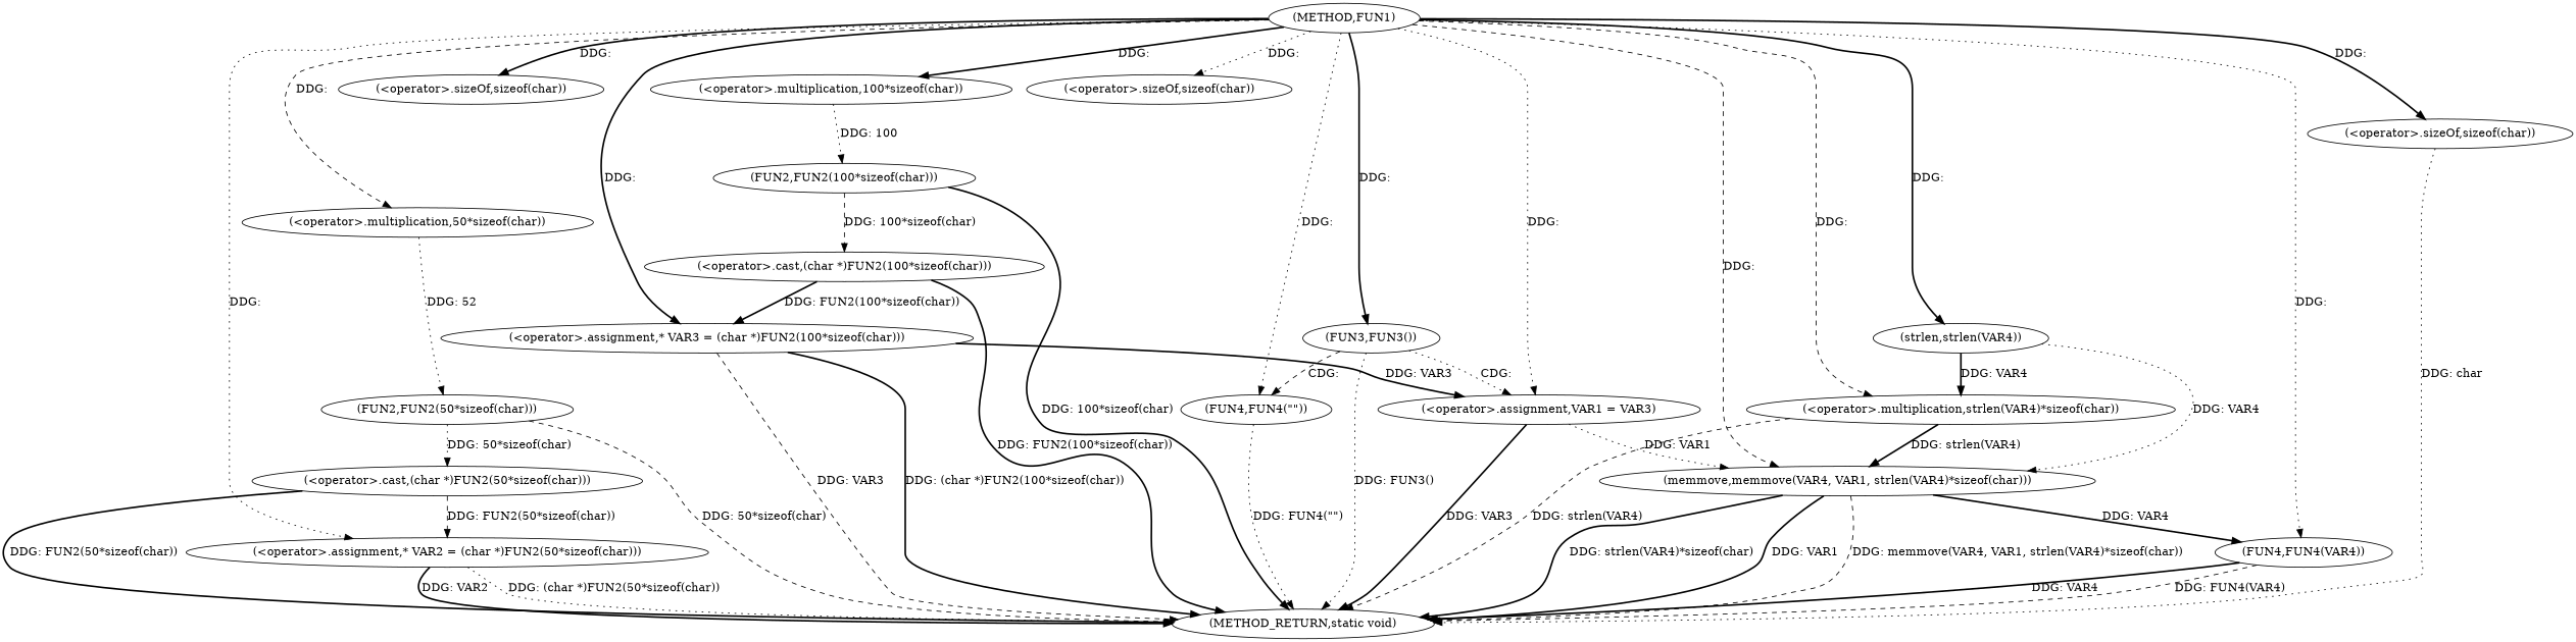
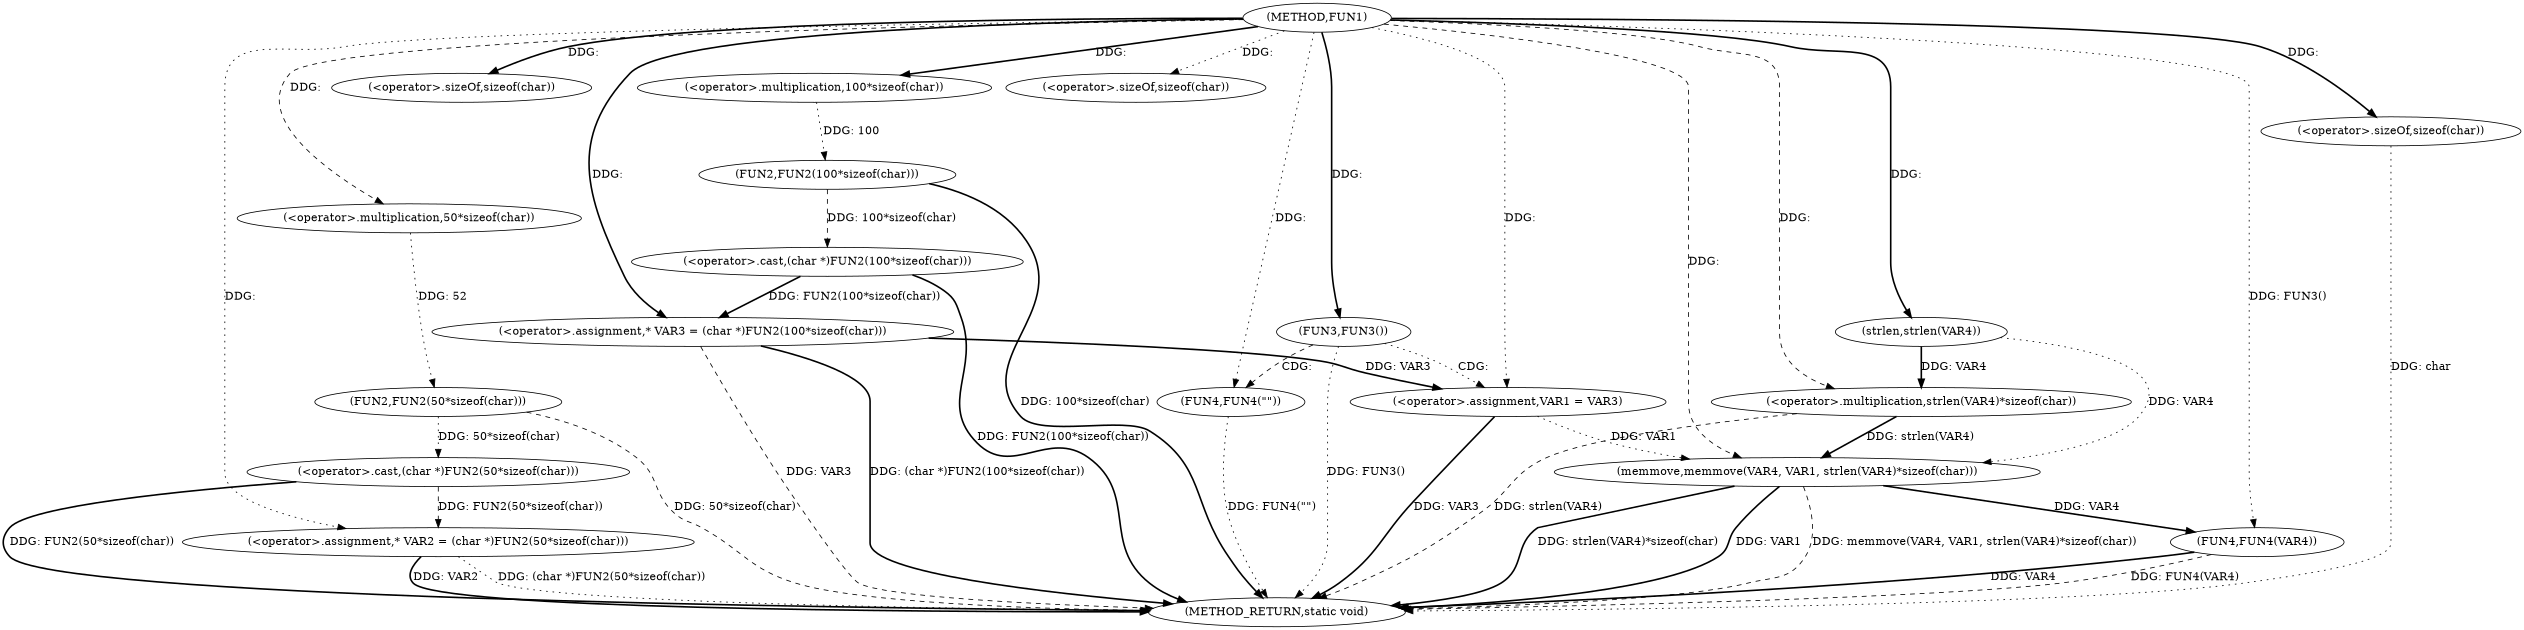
  digraph {
    edge [style=bold]
    n1 [label="(METHOD,FUN1)"]
    n2 [label="(<operator>.assignment,* VAR2 = (char *)FUN2(50*sizeof(char)))"]
    n3 [label="(<operator>.multiplication,50*sizeof(char))"]
    n4 [label="(<operator>.sizeOf,sizeof(char))"]
    n5 [label="(<operator>.assignment,* VAR3 = (char *)FUN2(100*sizeof(char)))"]
    n6 [label="(<operator>.multiplication,100*sizeof(char))"]
    n7 [label="(<operator>.sizeOf,sizeof(char))"]
    n8 [label="(FUN3,FUN3())"]
    n9 [label="(FUN4,FUN4(\"\"))"]
    n10 [label="(<operator>.assignment,VAR1 = VAR3)"]
    n11 [label="(memmove,memmove(VAR4, VAR1, strlen(VAR4)*sizeof(char)))"]
    n12 [label="(<operator>.multiplication,strlen(VAR4)*sizeof(char))"]
    n13 [label="(strlen,strlen(VAR4))"]
    n14 [label="(<operator>.sizeOf,sizeof(char))"]
    n15 [label="(FUN4,FUN4(VAR4))"]
    n16 [label="(METHOD_RETURN,static void)"]
    n17 [label="(FUN2,FUN2(50*sizeof(char)))"]
    n18 [label="(FUN2,FUN2(100*sizeof(char)))"]
    n19 [label="(<operator>.cast,(char *)FUN2(50*sizeof(char)))"]
    n20 [label="(<operator>.cast,(char *)FUN2(100*sizeof(char)))"]
    n1 -> n2 [label="DDG: " style=dotted]
    n1 -> n3 [label="DDG: " style=dashed]
    n1 -> n4 [label="DDG: "]
    n1 -> n5 [label="DDG: "]
    n1 -> n6 [label="DDG: "]
    n1 -> n7 [label="DDG: " style=dotted]
    n1 -> n8 [label="DDG: "]
    n1 -> n9 [label="DDG: " style=dotted]
    n1 -> n10 [label="DDG: " style=dotted]
    n1 -> n11 [label="DDG: " style=dashed]
    n1 -> n12 [label="DDG: " style=dashed]
    n1 -> n13 [label="DDG: "]
    n1 -> n14 [label="DDG: "]
-   n1 -> n15 [label="DDG: " style=dotted]
+   n1 -> n15 [label="DDG: FUN3()" style=dotted]
    n2 -> n16 [label="DDG: VAR2"]
    n2 -> n16 [label="DDG: (char *)FUN2(50*sizeof(char))" style=dotted]
    n3 -> n17 [label="DDG: 52" style=dotted]
    n5 -> n10 [label="DDG: VAR3"]
    n5 -> n16 [label="DDG: VAR3" style=dashed]
    n5 -> n16 [label="DDG: (char *)FUN2(100*sizeof(char))"]
    n6 -> n18 [label="DDG: 100" style=dotted]
    n8 -> n9 [label="CDG: " style=dashed]
    n8 -> n10 [label="CDG: " style=dotted]
    n8 -> n16 [label="DDG: FUN3()" style=dotted]
    n9 -> n16 [label="DDG: FUN4(\"\")" style=dotted]
    n10 -> n11 [label="DDG: VAR1" style=dotted]
    n10 -> n16 [label="DDG: VAR3"]
    n11 -> n15 [label="DDG: VAR4"]
    n11 -> n16 [label="DDG: memmove(VAR4, VAR1, strlen(VAR4)*sizeof(char))" style=dashed]
    n11 -> n16 [label="DDG: strlen(VAR4)*sizeof(char)"]
    n11 -> n16 [label="DDG: VAR1"]
    n12 -> n11 [label="DDG: strlen(VAR4)"]
    n12 -> n16 [label="DDG: strlen(VAR4)" style=dashed]
    n13 -> n11 [label="DDG: VAR4" style=dotted]
    n13 -> n12 [label="DDG: VAR4"]
    n14 -> n16 [label="DDG: char" style=dotted]
    n15 -> n16 [label="DDG: VAR4"]
    n15 -> n16 [label="DDG: FUN4(VAR4)" style=dashed]
    n17 -> n16 [label="DDG: 50*sizeof(char)" style=dashed]
    n17 -> n19 [label="DDG: 50*sizeof(char)" style=dotted]
    n18 -> n16 [label="DDG: 100*sizeof(char)"]
    n18 -> n20 [label="DDG: 100*sizeof(char)" style=dashed]
    n19 -> n2 [label="DDG: FUN2(50*sizeof(char))" style=dashed]
    n19 -> n16 [label="DDG: FUN2(50*sizeof(char))"]
    n20 -> n5 [label="DDG: FUN2(100*sizeof(char))"]
    n20 -> n16 [label="DDG: FUN2(100*sizeof(char))"]
  }
